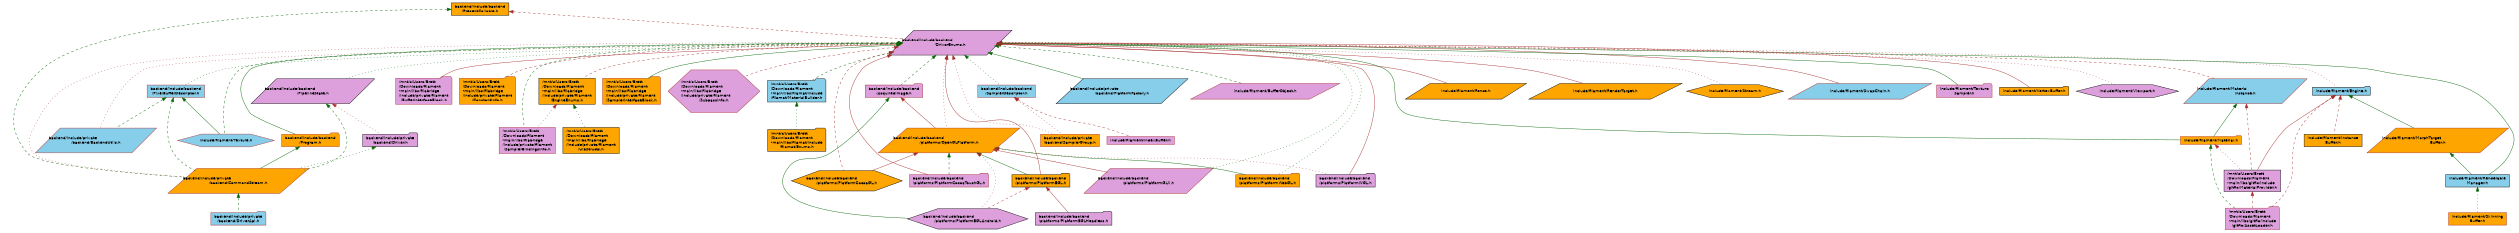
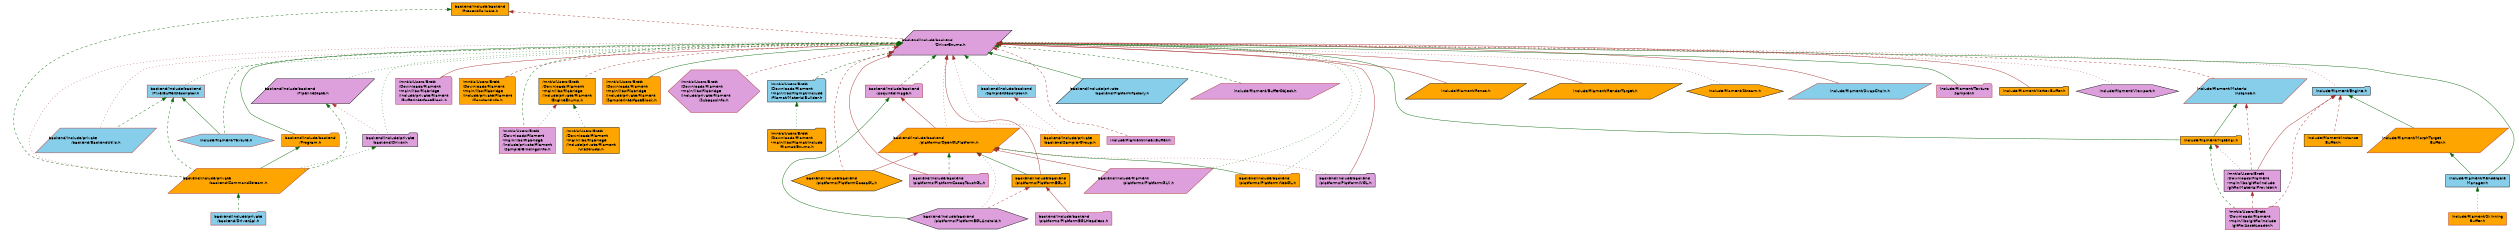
  digraph {
    node [color=brown fillcolor=orange fontname=Helvetica fontsize=10 shape=folder style=filled]
    edge [color=brown dir=back fontname=Helvetica fontsize=10 labelfontname=Helvetica labelfontsize=10 style=solid]
    n1 [color=black fontcolor=black height=0.2 label="backend/include/backend\l/PresentCallable.h" shape=box width=0.4]
    n2 [color=black fillcolor=plum height=0.2 label="backend/include/backend\l/DriverEnums.h" shape=parallelogram width=0.4]
    n3 [height=0.2 label="backend/include/private\l/backend/CommandStream.h" shape=parallelogram width=0.4]
    n4 [fillcolor=plum height=0.2 label="/mnt/c/Users/Brett\l/Downloads/filament\l-main/libs/filabridge\l/include/private/filament\l/BufferInterfaceBlock.h" width=0.4]
    n5 [height=0.2 label="/mnt/c/Users/Brett\l/Downloads/filament\l-main/libs/filabridge\l/include/private/filament\l/ConstantInfo.h" width=0.4]
    n6 [color=black height=0.2 label="/mnt/c/Users/Brett\l/Downloads/filament\l-main/libs/filabridge\l/include/private/filament\l/EngineEnums.h" shape=box width=0.4]
    n7 [fillcolor=plum height=0.2 label="/mnt/c/Users/Brett\l/Downloads/filament\l-main/libs/filabridge\l/include/private/filament\l/SamplerBindingsInfo.h" shape=box width=0.4]
    n8 [height=0.2 label="/mnt/c/Users/Brett\l/Downloads/filament\l-main/libs/filabridge\l/include/private/filament\l/SamplerInterfaceBlock.h" width=0.4]
    n9 [fillcolor=plum height=0.2 label="/mnt/c/Users/Brett\l/Downloads/filament\l-main/libs/filabridge\l/include/private/filament\l/SubpassInfo.h" shape=hexagon width=0.4]
    n10 [color=black fillcolor=skyblue height=0.2 label="/mnt/c/Users/Brett\l/Downloads/filament\l-main/libs/filamat/include\l/filamat/MaterialBuilder.h" width=0.4]
    n11 [fillcolor=plum height=0.2 label="backend/include/backend\l/AcquiredImage.h" width=0.4]
    n12 [height=0.2 label="backend/include/backend\l/platforms/OpenGLPlatform.h" shape=parallelogram width=0.4]
    n13 [color=black height=0.2 label="backend/include/backend\l/platforms/PlatformCocoaGL.h" shape=hexagon width=0.4]
    n14 [fillcolor=plum height=0.2 label="backend/include/backend\l/platforms/PlatformCocoaTouchGL.h" width=0.4]
    n15 [color=black height=0.2 label="backend/include/backend\l/platforms/PlatformEGL.h" width=0.4]
-   n16 [fillcolor=plum height=0.2 label="backend/include/backend\l/platforms/PlatformGLX.h" shape=parallelogram width=0.4]
+   n16 [fillcolor=plum height=0.2 label="backend/include/filament\l/platforms/PlatformGLX.h" shape=parallelogram width=0.4]
    n17 [height=0.2 label="backend/include/backend\l/platforms/PlatformWebGL.h" width=0.4]
    n18 [color=black fillcolor=plum height=0.2 label="backend/include/backend\l/platforms/PlatformWGL.h" width=0.4]
    n19 [color=black fillcolor=plum height=0.2 label="backend/include/backend\l/PipelineState.h" shape=parallelogram width=0.4]
    n20 [color=black fillcolor=plum height=0.2 label="backend/include/private\l/backend/Driver.h" width=0.4]
    n21 [fillcolor=skyblue height=0.2 label="backend/include/backend\l/PixelBufferDescriptor.h" shape=box width=0.4]
    n22 [fillcolor=skyblue height=0.2 label="backend/include/private\l/backend/BackendUtils.h" shape=parallelogram width=0.4]
    n23 [fillcolor=skyblue height=0.2 label="include/filament/Texture.h" shape=hexagon width=0.4]
    n24 [height=0.2 label="backend/include/backend\l/Program.h" width=0.4]
    n25 [fillcolor=skyblue height=0.2 label="backend/include/backend\l/SamplerDescriptor.h" shape=box width=0.4]
    n26 [height=0.2 label="backend/include/private\l/backend/SamplerGroup.h" shape=box width=0.4]
    n27 [color=black fillcolor=skyblue height=0.2 label="backend/include/private\l/backend/PlatformFactory.h" shape=parallelogram width=0.4]
    n28 [fillcolor=plum height=0.2 label="include/filament/BufferObject.h" shape=parallelogram width=0.4]
    n29 [color=black fillcolor=skyblue height=0.2 label="include/filament/Engine.h" width=0.4]
    n30 [color=black fillcolor=skyblue height=0.2 label="include/filament/Renderable\lManager.h" shape=box width=0.4]
    n31 [color=black height=0.2 label="include/filament/Fence.h" shape=parallelogram width=0.4]
    n32 [fillcolor=plum height=0.2 label="include/filament/IndexBuffer.h" shape=box width=0.4]
-   n33 [height=0.2 label="include/filament/Material.h" width=0.4]
+   n33 [color=black height=0.2 label="include/filament/Material.h" width=0.4]
    n34 [fillcolor=skyblue height=0.2 label="include/filament/Material\lInstance.h" shape=parallelogram width=0.4]
    n35 [color=black height=0.2 label="include/filament/RenderTarget.h" shape=parallelogram width=0.4]
    n36 [color=black height=0.2 label="include/filament/Stream.h" shape=hexagon width=0.4]
    n37 [fillcolor=skyblue height=0.2 label="include/filament/SwapChain.h" shape=parallelogram width=0.4]
    n38 [fillcolor=plum height=0.2 label="include/filament/Texture\lSampler.h" width=0.4]
    n39 [color=black height=0.2 label="include/filament/VertexBuffer.h" width=0.4]
    n40 [color=black fillcolor=plum height=0.2 label="include/filament/Viewport.h" shape=hexagon width=0.4]
    n41 [fillcolor=skyblue height=0.2 label="backend/include/private\l/backend/DriverApi.h" width=0.4]
    n42 [color=black height=0.2 label="/mnt/c/Users/Brett\l/Downloads/filament\l-main/libs/filabridge\l/include/private/filament\l/UibStructs.h" shape=box width=0.4]
    n43 [color=black height=0.2 label="/mnt/c/Users/Brett\l/Downloads/filament\l-main/libs/filamat/include\l/filamat/Enums.h" width=0.4]
    n44 [color=black fillcolor=plum height=0.2 label="backend/include/backend\l/platforms/PlatformEGLAndroid.h" shape=hexagon width=0.4]
-   n45 [color=black fillcolor=plum height=0.2 label="backend/include/backend\l/platforms/PlatformEGLHeadless.h" width=0.4]
+   n45 [fillcolor=plum height=0.2 label="backend/include/backend\l/platforms/PlatformEGLHeadless.h" width=0.4]
    n46 [fillcolor=plum height=0.2 label="/mnt/c/Users/Brett\l/Downloads/filament\l-main/libs/gltfio/include\l/gltfio/AssetLoader.h" width=0.4]
    n47 [color=black fillcolor=plum height=0.2 label="/mnt/c/Users/Brett\l/Downloads/filament\l-main/libs/gltfio/include\l/gltfio/MaterialProvider.h" shape=box width=0.4]
    n48 [color=black height=0.2 label="include/filament/Instance\lBuffer.h" shape=box width=0.4]
    n49 [height=0.2 label="include/filament/MorphTarget\lBuffer.h" shape=parallelogram width=0.4]
    n50 [height=0.2 label="include/filament/Skinning\lBuffer.h" shape=box width=0.4]
    n1 -> n2 [style=dashed]
    n1 -> n3 [color=darkgreen style=dashed]
    n2 -> n3 [style=dotted]
    n2 -> n4
    n2 -> n5 [style=dashed]
    n2 -> n6 [style=dashed]
    n2 -> n7 [color=darkgreen style=dashed]
    n2 -> n8 [color=darkgreen]
    n2 -> n9 [style=dashed]
    n2 -> n10 [color=darkgreen style=dashed]
    n2 -> n11 [color=darkgreen style=dashed]
    n2 -> n12 [style=dotted]
    n2 -> n13 [style=dashed]
    n2 -> n14
    n2 -> n15
    n2 -> n16 [color=darkgreen style=dotted]
    n2 -> n17 [color=darkgreen style=dotted]
    n2 -> n18
    n2 -> n19 [color=darkgreen style=dotted]
+   n2 -> n20 [color=darkgreen style=dotted]
    n2 -> n21 [color=darkgreen style=dotted]
    n2 -> n22 [style=dotted]
    n2 -> n23 [color=darkgreen style=dashed]
    n2 -> n24 [color=darkgreen]
    n2 -> n25 [color=darkgreen style=dotted]
    n2 -> n26 [style=dotted]
    n2 -> n27 [color=darkgreen]
    n2 -> n28 [color=darkgreen style=dashed]
    n2 -> n29 [style=dotted]
    n2 -> n30 [color=darkgreen]
    n2 -> n31
-   n25 -> n32 [style=dashed]
+   n2 -> n32 [style=dashed]
    n2 -> n33 [color=darkgreen]
    n2 -> n34 [style=dashed]
    n2 -> n35
    n2 -> n36 [style=dotted]
    n2 -> n37
    n2 -> n38 [color=darkgreen]
    n2 -> n39
    n2 -> n40 [style=dotted]
    n3 -> n41 [color=darkgreen style=dashed]
    n6 -> n7 [style=dotted]
    n6 -> n42 [color=darkgreen style=dotted]
    n10 -> n43 [color=darkgreen style=dotted]
    n11 -> n12
    n11 -> n44 [color=darkgreen]
    n12 -> n13
    n12 -> n14 [color=darkgreen style=dashed]
    n12 -> n15 [color=darkgreen]
    n12 -> n16
    n12 -> n17 [color=darkgreen]
    n12 -> n18 [style=dotted]
    n12 -> n44 [style=dotted]
    n15 -> n44 [style=dashed]
    n15 -> n45
    n19 -> n3 [color=darkgreen style=dashed]
    n19 -> n20 [style=dotted]
    n20 -> n3 [color=darkgreen style=dotted]
    n21 -> n3 [color=darkgreen style=dashed]
    n21 -> n22 [color=darkgreen style=dashed]
    n21 -> n23 [color=darkgreen]
    n24 -> n3 [color=darkgreen]
    n25 -> n26 [style=dotted]
    n29 -> n46 [style=dashed]
    n29 -> n47
    n29 -> n48 [style=dashed]
    n29 -> n49 [color=darkgreen]
    n30 -> n50 [color=darkgreen style=dotted]
    n33 -> n46 [color=darkgreen style=dashed]
    n33 -> n47 [style=dotted]
    n34 -> n33 [color=darkgreen]
    n34 -> n47 [style=dashed]
    n47 -> n46 [style=dashed]
    n49 -> n30 [color=darkgreen]
  }
